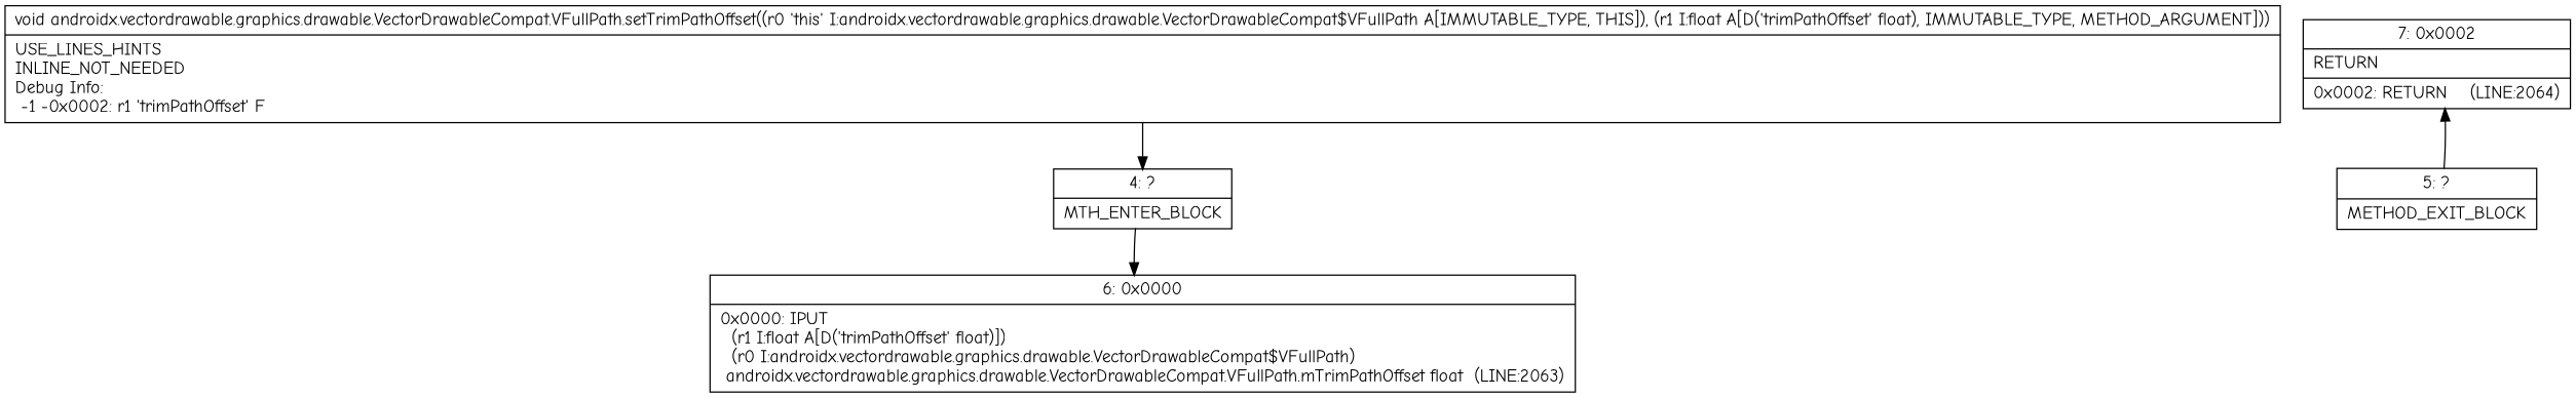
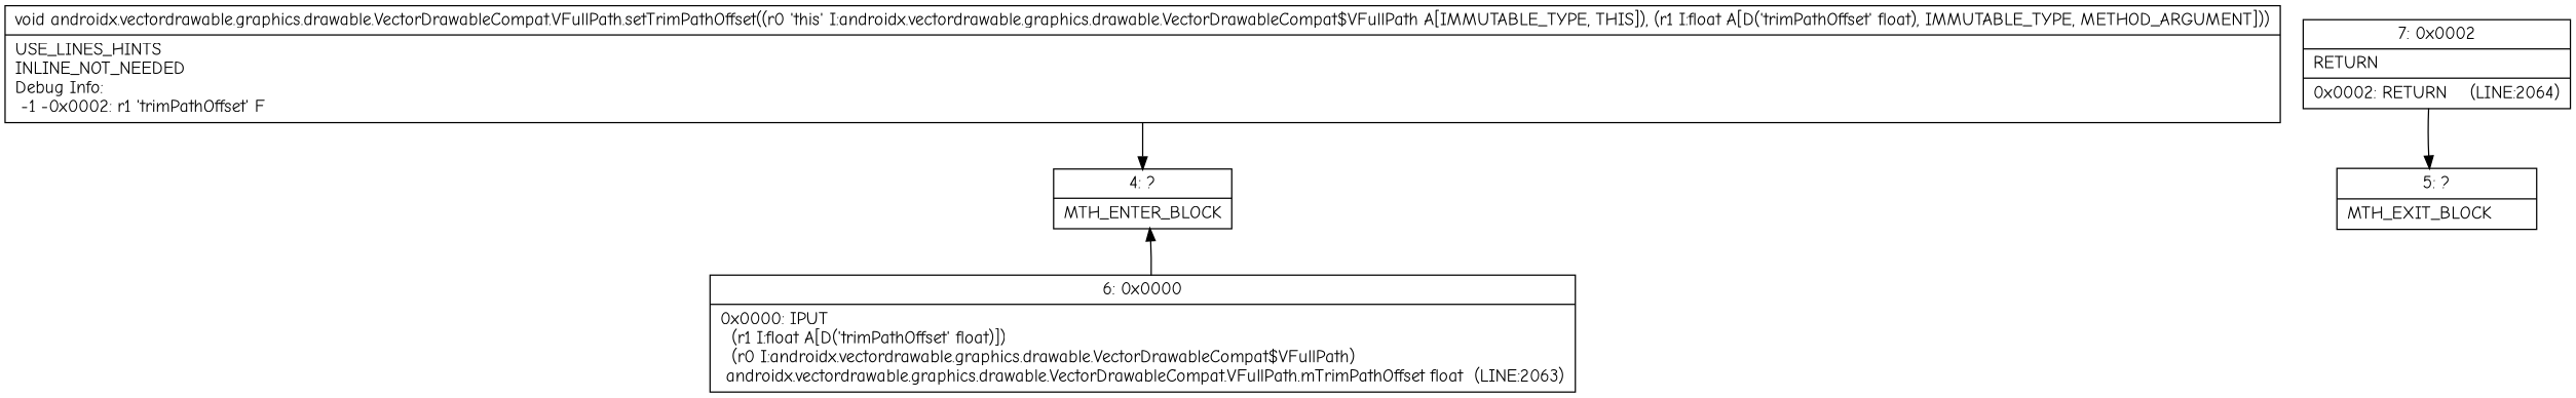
  digraph {
    fontname="Comic Neue"
    node [fontname="Comic Neue" shape=record]
    edge [fontname="Comic Neue"]
    n1 [label="{4\:\ ?|MTH_ENTER_BLOCK\l}"]
    n2 [label="{6\:\ 0x0000|0x0000: IPUT  \l  (r1 I:float A[D('trimPathOffset' float)])\l  (r0 I:androidx.vectordrawable.graphics.drawable.VectorDrawableCompat$VFullPath)\l androidx.vectordrawable.graphics.drawable.VectorDrawableCompat.VFullPath.mTrimPathOffset float  (LINE:2063)\l}"]
    n3 [label="{7\:\ 0x0002|RETURN\l|0x0002: RETURN    (LINE:2064)\l}"]
-   n4 [label="{5\:\ ?|METHOD_EXIT_BLOCK\l}"]
+   n4 [label="{5\:\ ?|MTH_EXIT_BLOCK\l}"]
    n5 [label="{void androidx.vectordrawable.graphics.drawable.VectorDrawableCompat.VFullPath.setTrimPathOffset((r0 'this' I:androidx.vectordrawable.graphics.drawable.VectorDrawableCompat$VFullPath A[IMMUTABLE_TYPE, THIS]), (r1 I:float A[D('trimPathOffset' float), IMMUTABLE_TYPE, METHOD_ARGUMENT]))  | USE_LINES_HINTS\lINLINE_NOT_NEEDED\lDebug Info:\l  \-1 \-0x0002: r1 'trimPathOffset' F\l}"]
-   n1 -> n2
-   n4 -> n3
+   n2 -> n1
+   n3 -> n4
    n5 -> n1
  }
